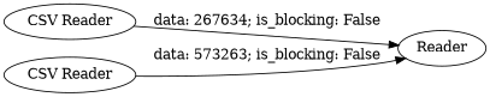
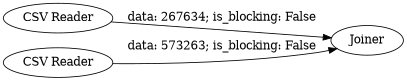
  digraph {
    rankdir=LR
    n1 [label="CSV Reader"]
-   n2 [label=Reader]
+   n2 [label=Joiner]
    n3 [label="CSV Reader"]
    n1 -> n2 [label="data: 267634; is_blocking: False"]
    n3 -> n2 [label="data: 573263; is_blocking: False"]
  }
